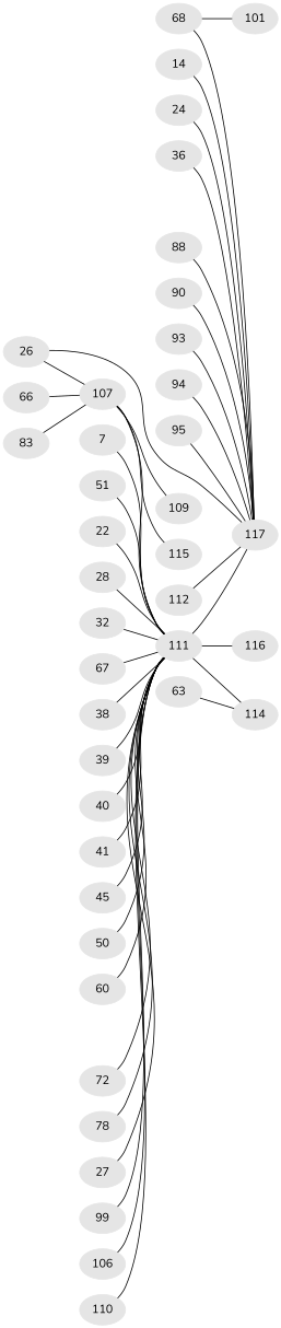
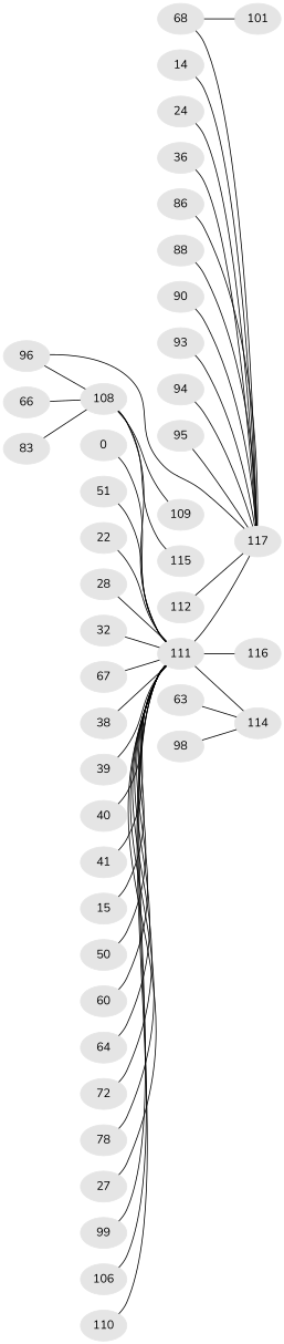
  graph {
    fontname=Nunito
    rankdir=LR
    node [color=gray90 fontname=Nunito style=filled]
    edge [fontname=Nunito]
    111 [super="+33+108+85+1"]
    117 [super="+74+113"]
    114 [super="+91"]
    116 [super="+73"]
-   7
+   7 [label=0]
    14
    n7 [label=51]
    22
    24
    28
    32
    36
    n13 [label=67]
    38
    39
    40
    41
-   45
+   45 [label=15]
    50
    60
    63
+   64 [super="+54+57"]
    66 [super="+35"]
-   107 [super="+89+92+104+102+48+58+61+65"]
+   107 [super="+89+92+104+102+48+58+61+65" label=108]
    109
    115 [super="+56"]
    68
    101
    72
    78 [super="+20"]
    83
+   86 [super="+4"]
    88 [super="+15"]
    90
    93
    94
    95 [super="+82"]
-   96 [super="+76" label=26]
+   96 [super="+76"]
    n39 [label=27]
+   98 [super="+6+79"]
    99
    106
    110
    112 [super="+18+70+77"]
    111 -- 117 [weight=14]
    111 -- 114
    111 -- 116 [weight=2]
    7 -- 111
    14 -- 117
    n7 -- 111
    22 -- 111
    24 -- 117
    28 -- 111
    32 -- 111
    36 -- 117 [weight=2]
    n13 -- 111
    38 -- 111
    39 -- 111
    40 -- 111
    41 -- 111
    45 -- 111
    50 -- 111
    60 -- 111
    63 -- 114
+   64 -- 111 [weight=3]
    66 -- 107
    107 -- 111 [weight=7]
    107 -- 109
    107 -- 115
    68 -- 117 [weight=3]
    68 -- 101
    72 -- 111
    78 -- 111 [weight=2]
    83 -- 107
+   86 -- 117
    88 -- 117
    90 -- 117
    93 -- 117
    94 -- 117
    95 -- 117 [weight=2]
    96 -- 117
    96 -- 107
    n39 -- 111
+   98 -- 114 [weight=2]
    99 -- 111
    106 -- 111
    110 -- 111
    112 -- 117
  }
